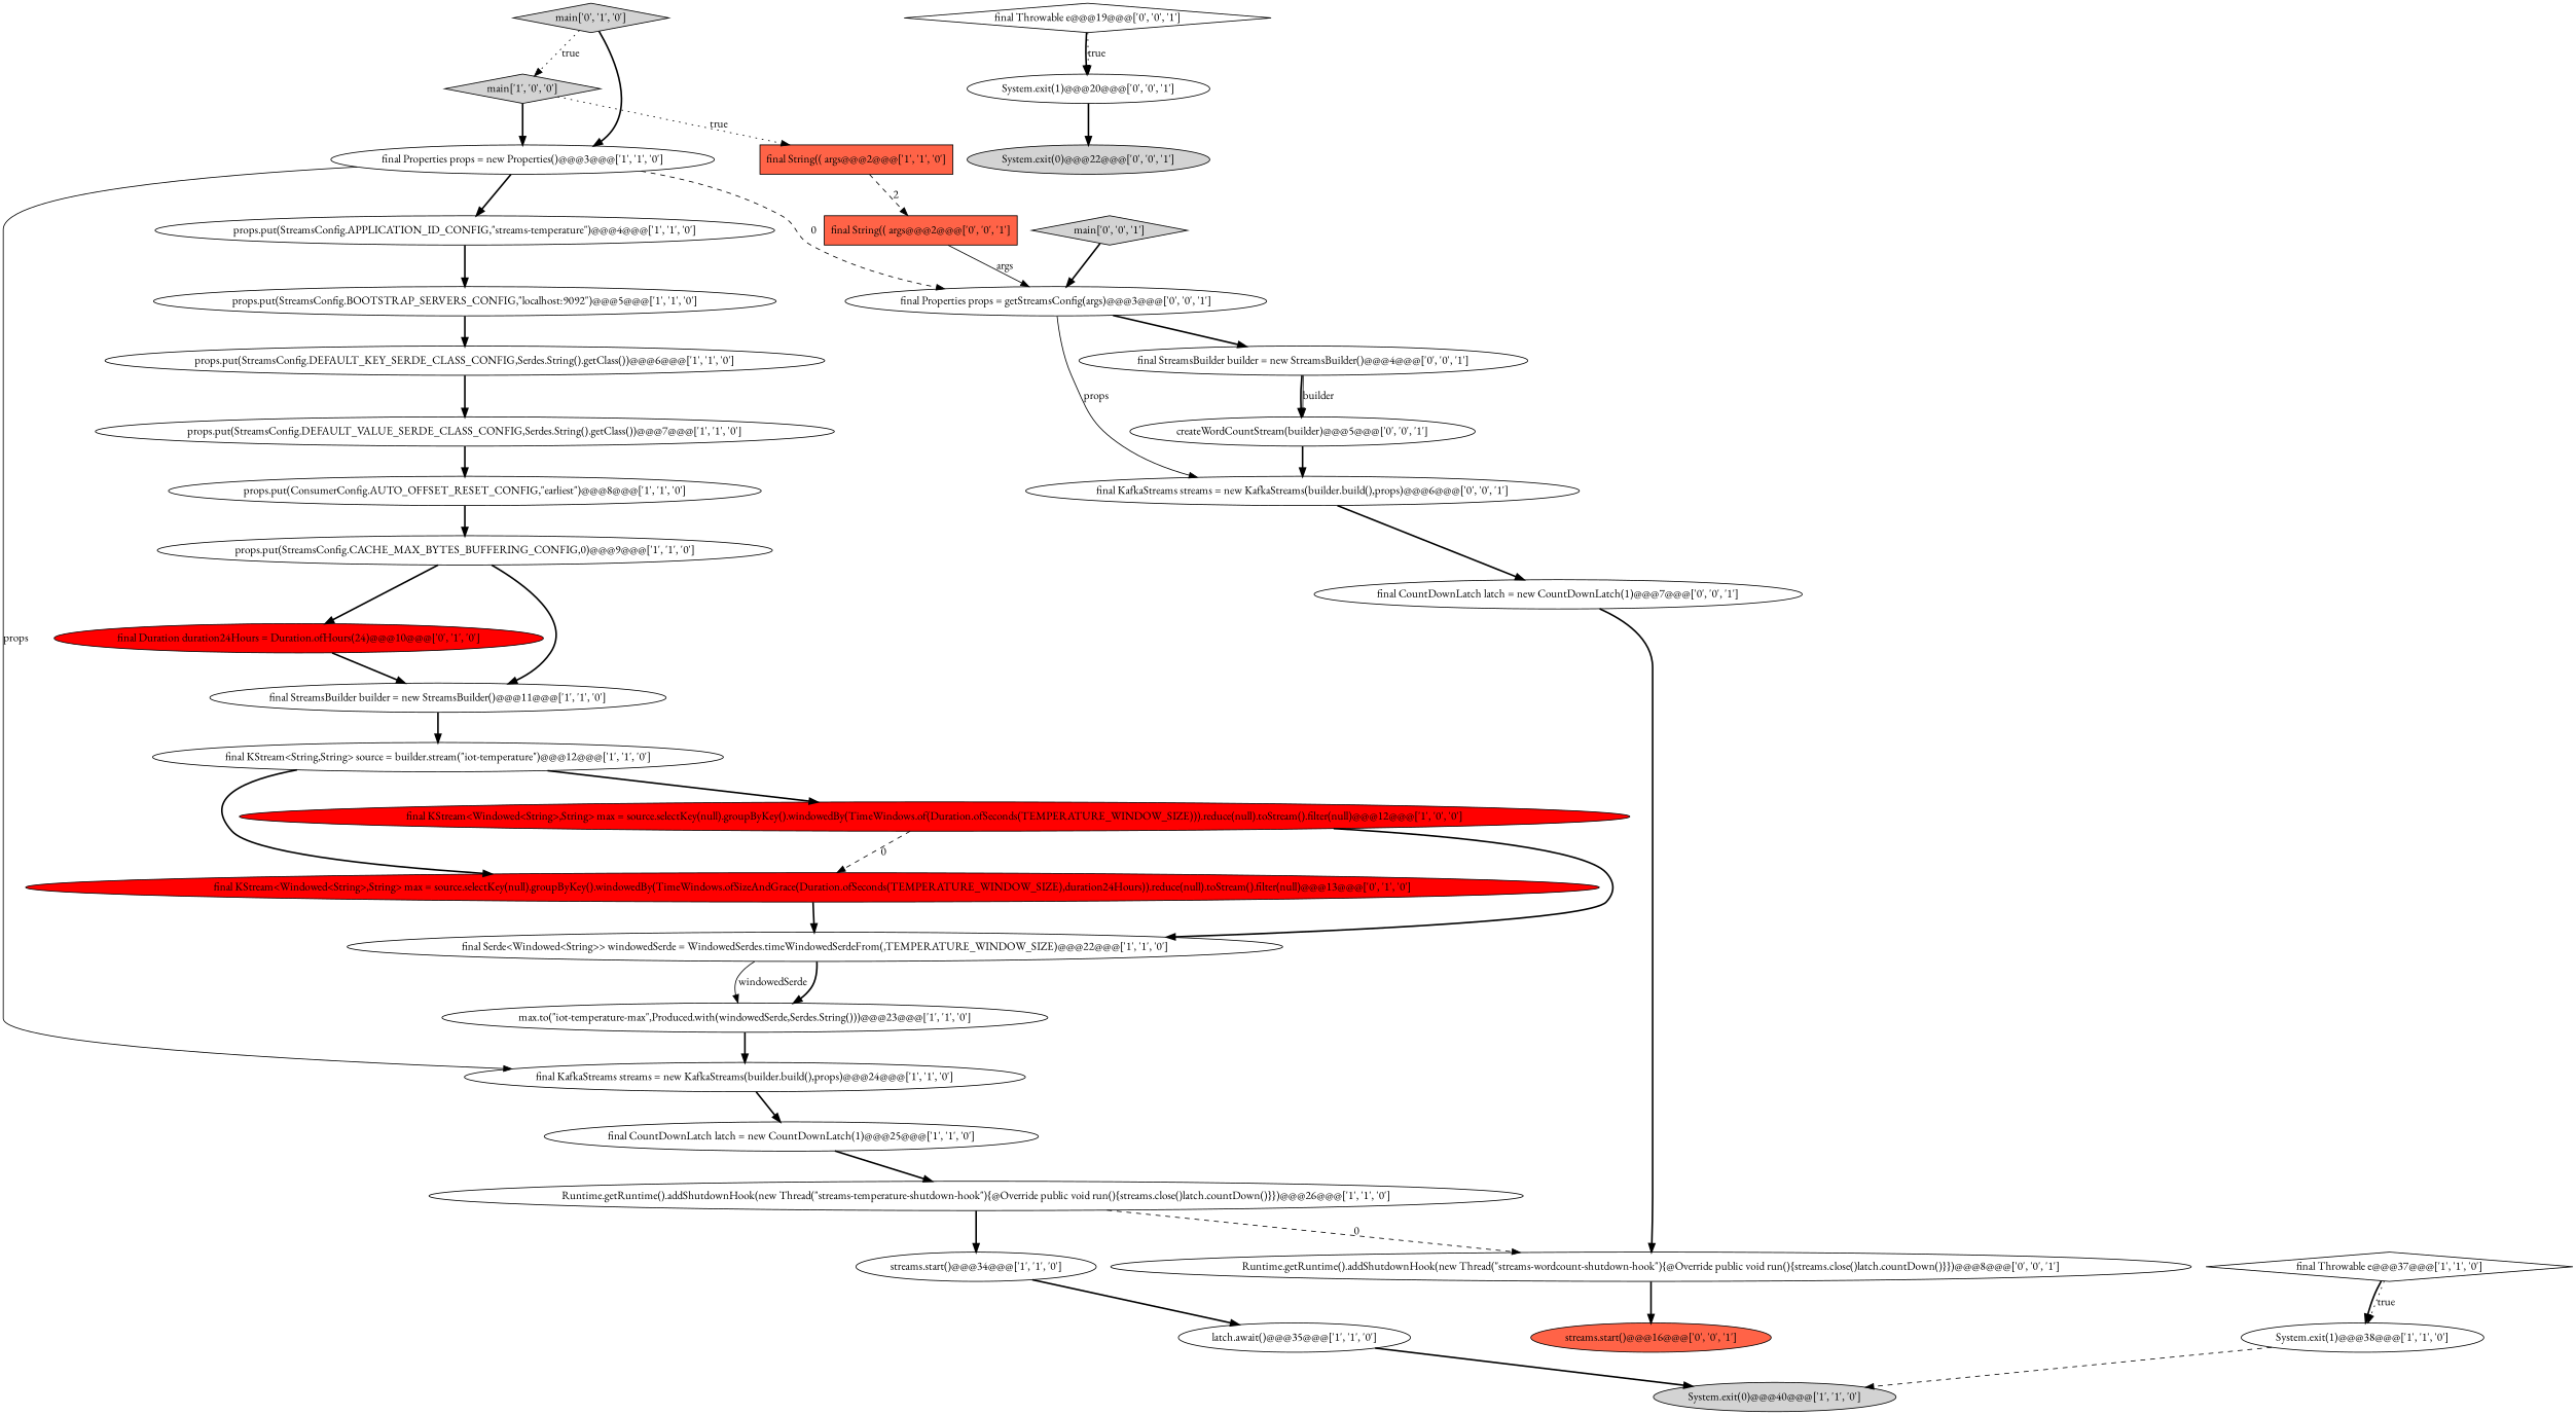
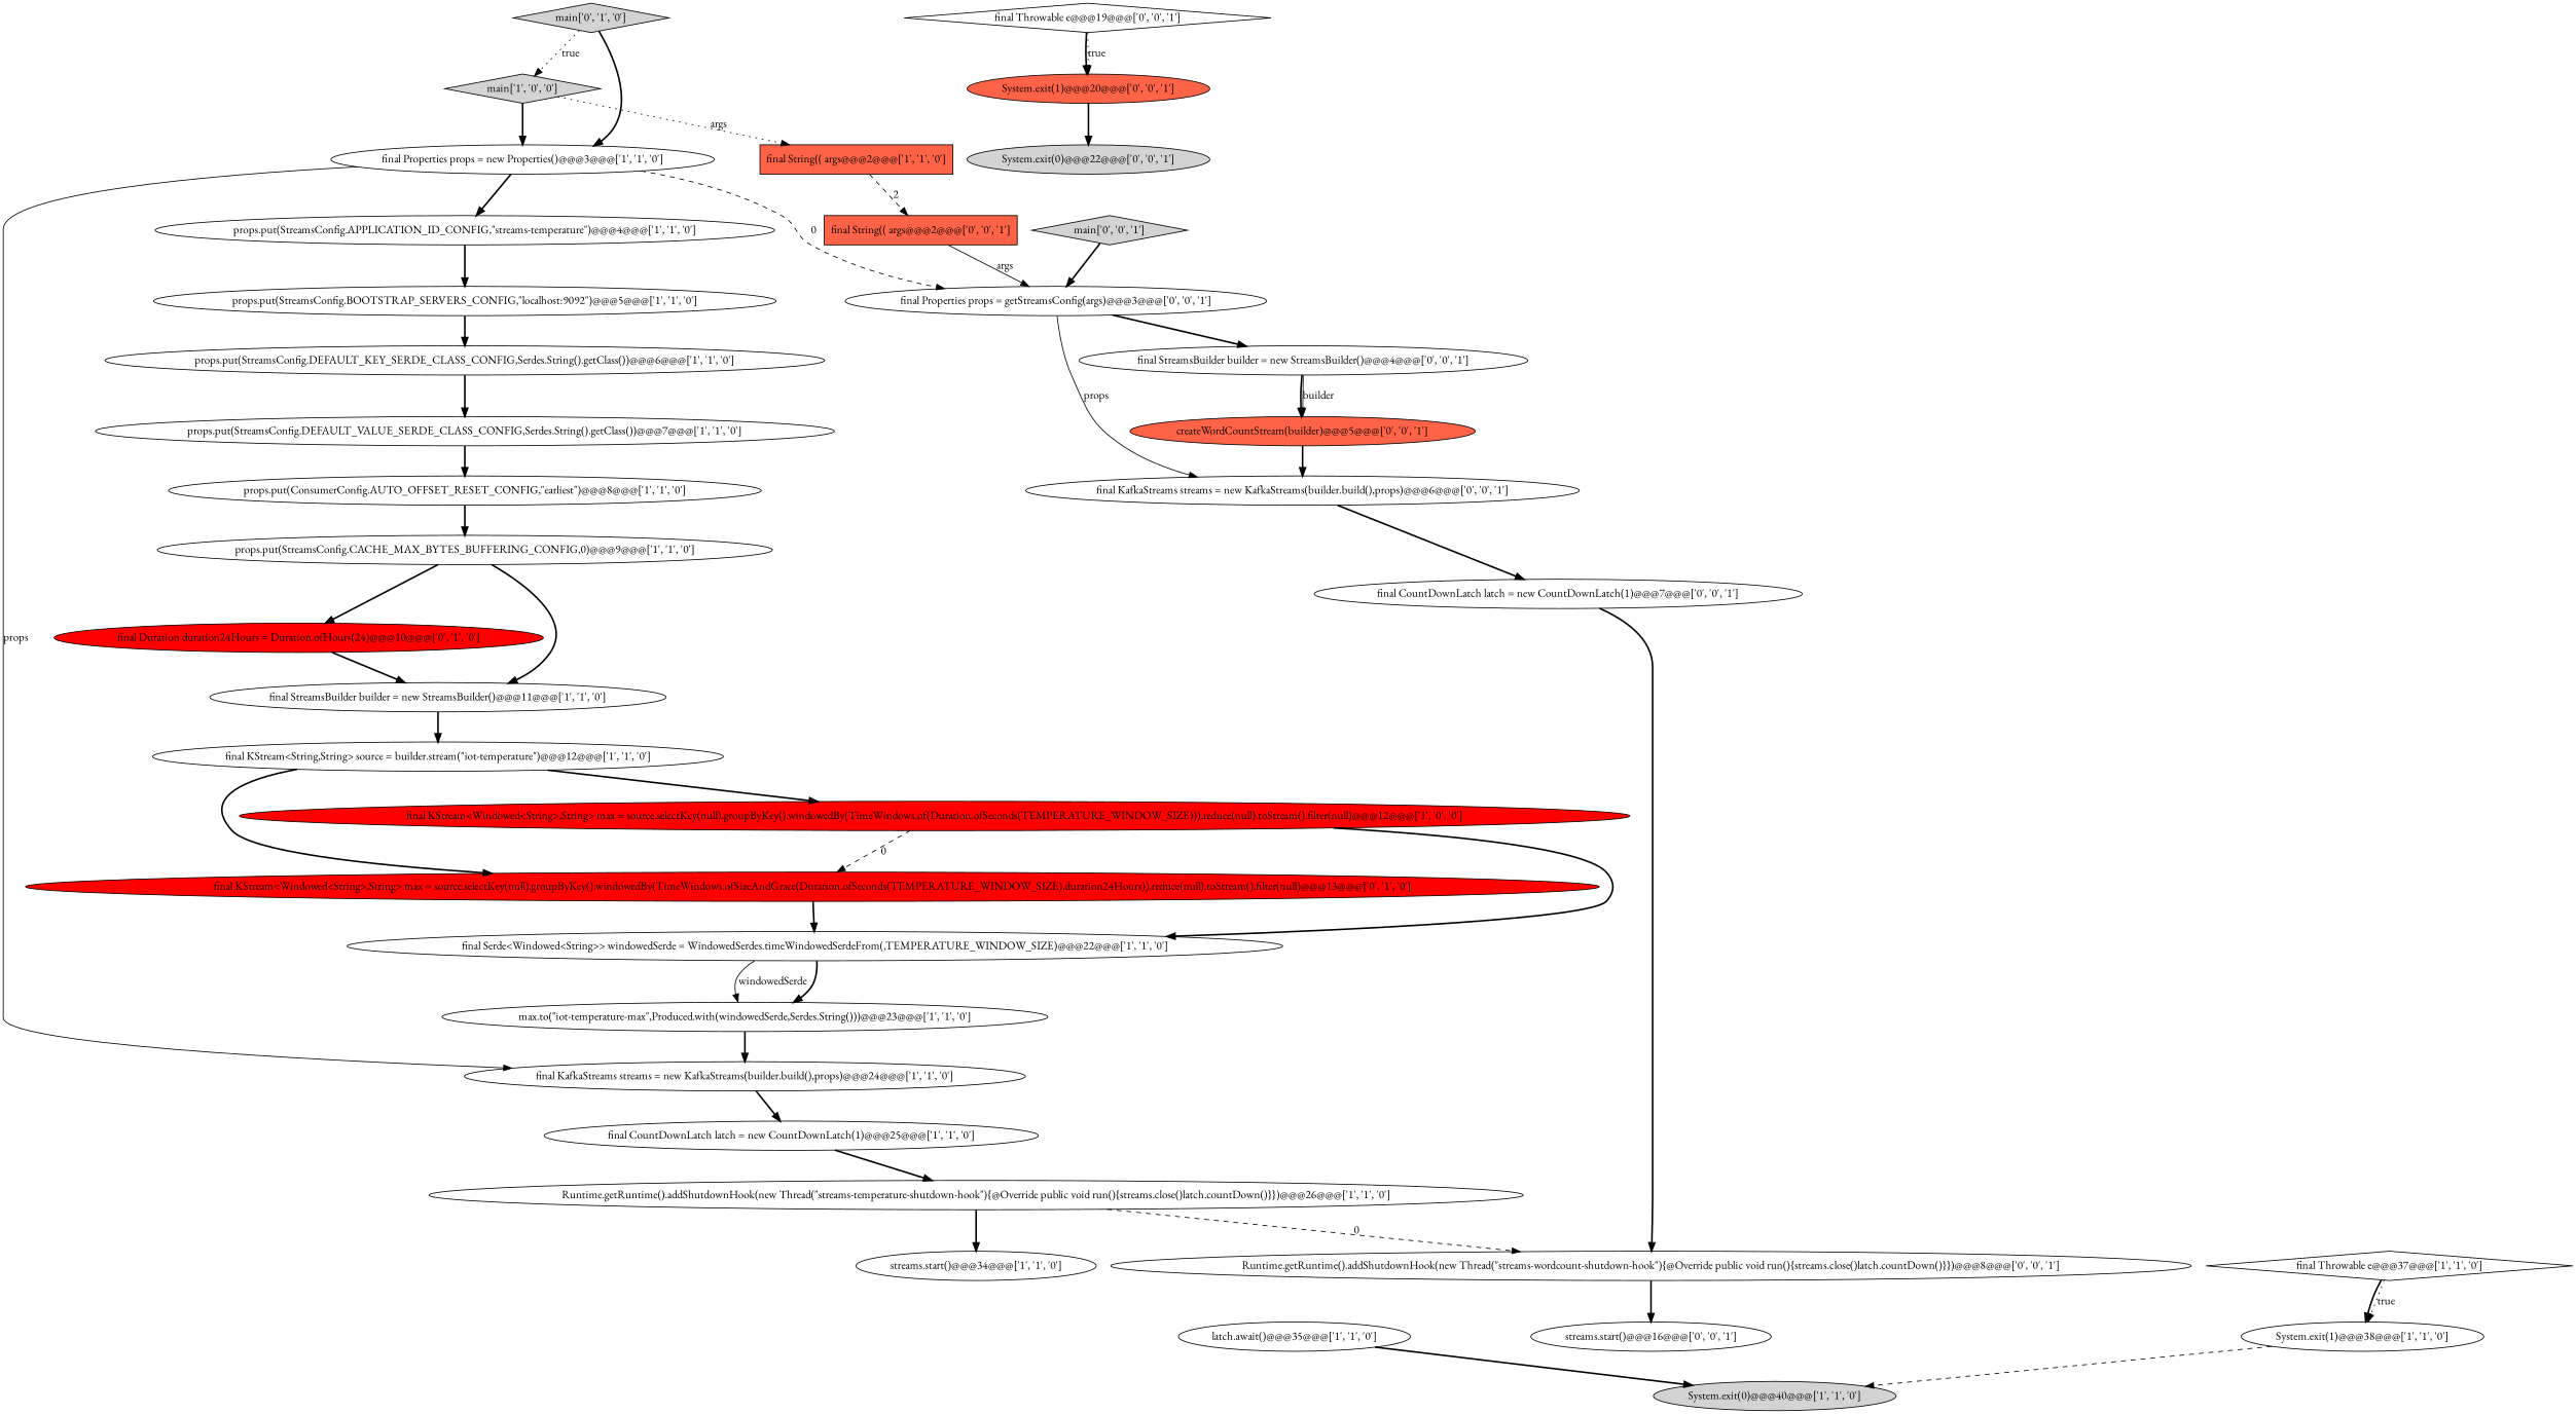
  digraph {
    fontname="EB Garamond"
    node [fillcolor=white fontname="EB Garamond" shape=ellipse style=filled]
    edge [fontname="EB Garamond" style=bold]
    n1 [label="props.put(StreamsConfig.BOOTSTRAP_SERVERS_CONFIG,\"localhost:9092\")@@@5@@@['1', '1', '0']"]
    n2 [label="props.put(StreamsConfig.DEFAULT_KEY_SERDE_CLASS_CONFIG,Serdes.String().getClass())@@@6@@@['1', '1', '0']"]
    n3 [label="props.put(StreamsConfig.DEFAULT_VALUE_SERDE_CLASS_CONFIG,Serdes.String().getClass())@@@7@@@['1', '1', '0']"]
    n4 [label="props.put(ConsumerConfig.AUTO_OFFSET_RESET_CONFIG,\"earliest\")@@@8@@@['1', '1', '0']"]
    n5 [label="props.put(StreamsConfig.CACHE_MAX_BYTES_BUFFERING_CONFIG,0)@@@9@@@['1', '1', '0']"]
    n6 [label="final StreamsBuilder builder = new StreamsBuilder()@@@11@@@['1', '1', '0']"]
    n7 [fillcolor=red label="final Duration duration24Hours = Duration.ofHours(24)@@@10@@@['0', '1', '0']"]
    n8 [label="final KStream<String,String> source = builder.stream(\"iot-temperature\")@@@12@@@['1', '1', '0']"]
    n9 [fillcolor=red label="final KStream<Windowed<String>,String> max = source.selectKey(null).groupByKey().windowedBy(TimeWindows.of(Duration.ofSeconds(TEMPERATURE_WINDOW_SIZE))).reduce(null).toStream().filter(null)@@@12@@@['1', '0', '0']"]
    n10 [fillcolor=red label="final KStream<Windowed<String>,String> max = source.selectKey(null).groupByKey().windowedBy(TimeWindows.ofSizeAndGrace(Duration.ofSeconds(TEMPERATURE_WINDOW_SIZE),duration24Hours)).reduce(null).toStream().filter(null)@@@13@@@['0', '1', '0']"]
    n11 [fillcolor=lightgray label="main['1', '0', '0']" shape=diamond]
    n12 [label="final Properties props = new Properties()@@@3@@@['1', '1', '0']"]
    n13 [fillcolor=tomato label="final String(( args@@@2@@@['1', '1', '0']" shape=box]
    n14 [label="final Properties props = getStreamsConfig(args)@@@3@@@['0', '0', '1']"]
    n15 [label="props.put(StreamsConfig.APPLICATION_ID_CONFIG,\"streams-temperature\")@@@4@@@['1', '1', '0']"]
    n16 [label="final KafkaStreams streams = new KafkaStreams(builder.build(),props)@@@24@@@['1', '1', '0']"]
    n17 [fillcolor=tomato label="final String(( args@@@2@@@['0', '0', '1']" shape=box]
    n18 [fillcolor=lightgray label="System.exit(0)@@@22@@@['0', '0', '1']"]
    n19 [label="final StreamsBuilder builder = new StreamsBuilder()@@@4@@@['0', '0', '1']"]
    n20 [label="final KafkaStreams streams = new KafkaStreams(builder.build(),props)@@@6@@@['0', '0', '1']"]
-   n21 [label="createWordCountStream(builder)@@@5@@@['0', '0', '1']"]
+   n21 [fillcolor=tomato label="createWordCountStream(builder)@@@5@@@['0', '0', '1']"]
    n22 [label="final CountDownLatch latch = new CountDownLatch(1)@@@7@@@['0', '0', '1']"]
    n23 [label="final Throwable e@@@19@@@['0', '0', '1']" shape=diamond]
-   n24 [label="System.exit(1)@@@20@@@['0', '0', '1']"]
+   n24 [fillcolor=tomato label="System.exit(1)@@@20@@@['0', '0', '1']"]
    n25 [label="final Serde<Windowed<String>> windowedSerde = WindowedSerdes.timeWindowedSerdeFrom(,TEMPERATURE_WINDOW_SIZE)@@@22@@@['1', '1', '0']"]
    n26 [label="max.to(\"iot-temperature-max\",Produced.with(windowedSerde,Serdes.String()))@@@23@@@['1', '1', '0']"]
    n27 [label="Runtime.getRuntime().addShutdownHook(new Thread(\"streams-wordcount-shutdown-hook\"){@Override public void run(){streams.close()latch.countDown()}})@@@8@@@['0', '0', '1']"]
-   n28 [fillcolor=tomato label="streams.start()@@@16@@@['0', '0', '1']"]
+   n28 [label="streams.start()@@@16@@@['0', '0', '1']"]
    n29 [label="Runtime.getRuntime().addShutdownHook(new Thread(\"streams-temperature-shutdown-hook\"){@Override public void run(){streams.close()latch.countDown()}})@@@26@@@['1', '1', '0']"]
    n30 [label="streams.start()@@@34@@@['1', '1', '0']"]
    n31 [label="latch.await()@@@35@@@['1', '1', '0']"]
    n32 [label="final CountDownLatch latch = new CountDownLatch(1)@@@25@@@['1', '1', '0']"]
    n33 [fillcolor=lightgray label="main['0', '0', '1']" shape=diamond]
    n34 [fillcolor=lightgray label="System.exit(0)@@@40@@@['1', '1', '0']"]
    n35 [label="final Throwable e@@@37@@@['1', '1', '0']" shape=diamond]
    n36 [label="System.exit(1)@@@38@@@['1', '1', '0']"]
    n37 [fillcolor=lightgray label="main['0', '1', '0']" shape=diamond]
    n1 -> n2
    n2 -> n3
    n3 -> n4
    n4 -> n5
    n5 -> n6
    n5 -> n7
    n6 -> n8
    n7 -> n6
    n8 -> n9
    n8 -> n10
    n9 -> n10 [label=0 style=dashed]
    n9 -> n25
    n10 -> n25
    n11 -> n12
-   n11 -> n13 [label=true style=dotted]
+   n11 -> n13 [label=args style=dotted]
    n12 -> n14 [label=0 style=dashed]
    n12 -> n15
    n12 -> n16 [label=props style=solid]
    n13 -> n17 [label=2 style=dashed]
    n14 -> n19
    n14 -> n20 [label=props style=solid]
    n15 -> n1
    n16 -> n32
    n17 -> n14 [label=args style=solid]
    n19 -> n21 [label=builder style=solid]
    n19 -> n21
    n20 -> n22
    n21 -> n20
    n22 -> n27
    n23 -> n24
    n23 -> n24 [label=true style=dotted]
    n24 -> n18
    n25 -> n26
    n25 -> n26 [label=windowedSerde style=solid]
    n26 -> n16
    n27 -> n28
    n29 -> n27 [label=0 style=dashed]
    n29 -> n30
-   n30 -> n31
    n31 -> n34
    n32 -> n29
    n33 -> n14
    n35 -> n36
    n35 -> n36 [label=true style=dotted]
    n36 -> n34 [style=dashed]
    n37 -> n11 [label=true style=dotted]
    n37 -> n12
  }
